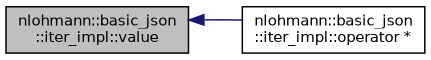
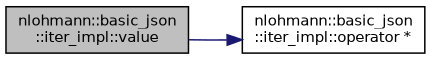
  digraph {
    rankdir=LR
    node [color=black fontname=Helvetica fontsize=10 shape=record style=filled]
    n1 [fillcolor=grey75 fontcolor=black height=0.2 label="nlohmann::basic_json\l::iter_impl::value" width=0.4]
    n2 [fillcolor=white height=0.2 label="nlohmann::basic_json\l::iter_impl::operator *" width=0.4]
-   n2 -> n1 [color=midnightblue fontname=Helvetica fontsize=10 labelfontname=Helvetica labelfontsize=10 style=solid]
+   n1 -> n2 [color=midnightblue fontname=Helvetica fontsize=10 labelfontname=Helvetica labelfontsize=10 style=solid]
  }
